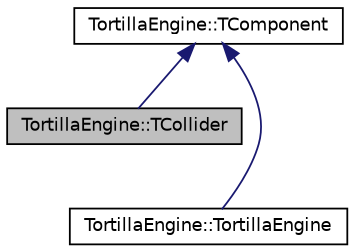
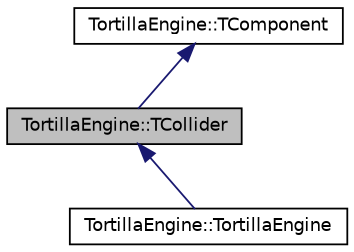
  digraph {
    node [color=black fillcolor=white fontname=Helvetica fontsize=10 shape=record style=filled]
    edge [color=midnightblue dir=back fontname=Helvetica fontsize=10 labelfontname=Helvetica labelfontsize=10 style=solid]
    n1 [fillcolor=grey75 fontcolor=black height=0.2 label="TortillaEngine::TCollider" width=0.4]
    n2 [height=0.2 label="TortillaEngine::TortillaEngine" width=0.4]
    n3 [height=0.2 label="TortillaEngine::TComponent" width=0.4]
-   n3 -> n2
+   n1 -> n2
    n3 -> n1
  }
